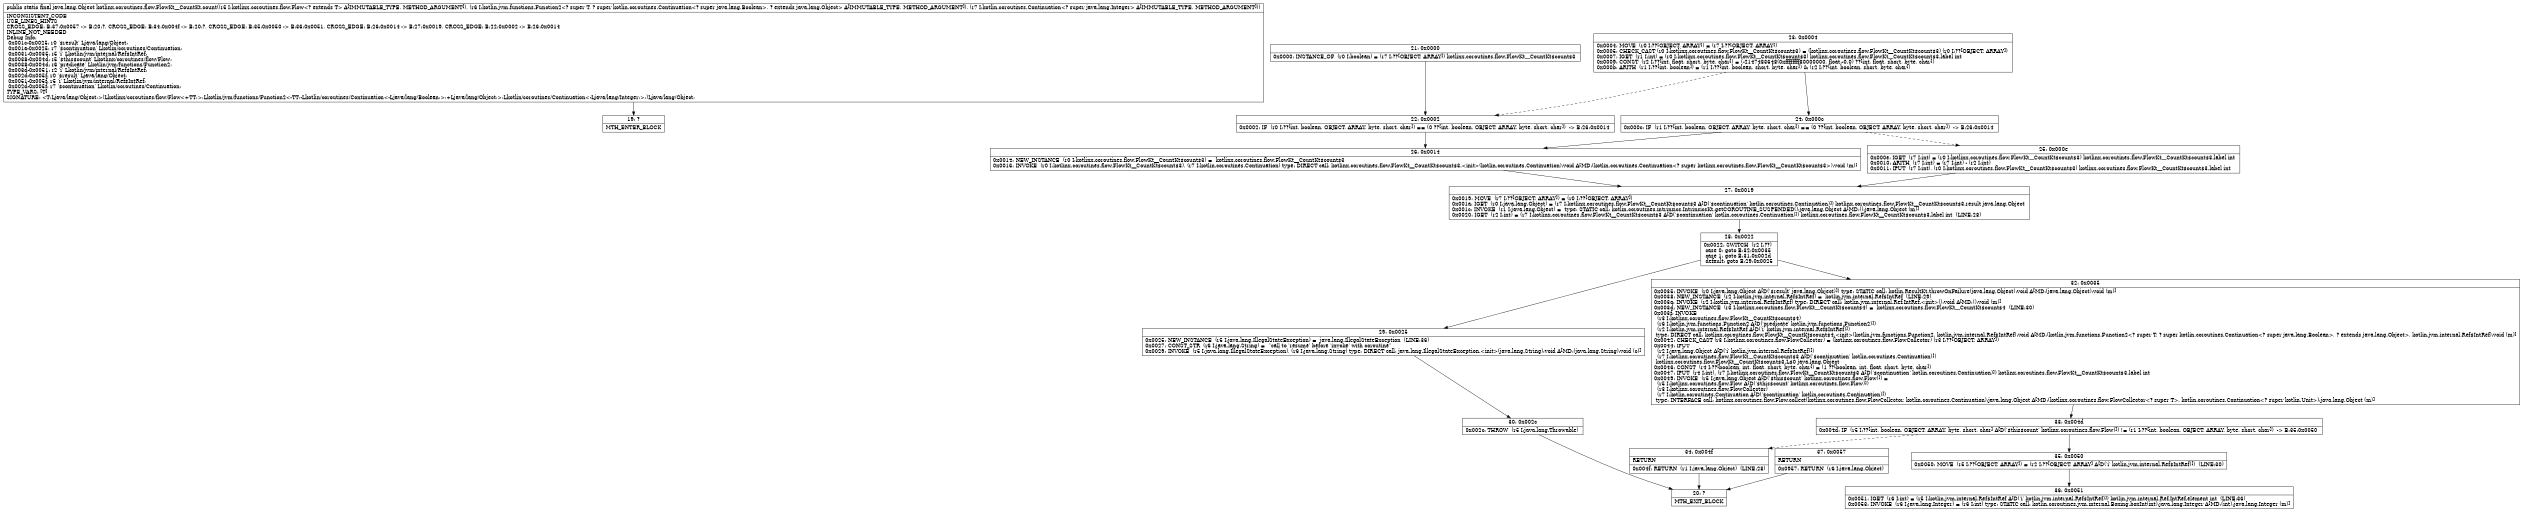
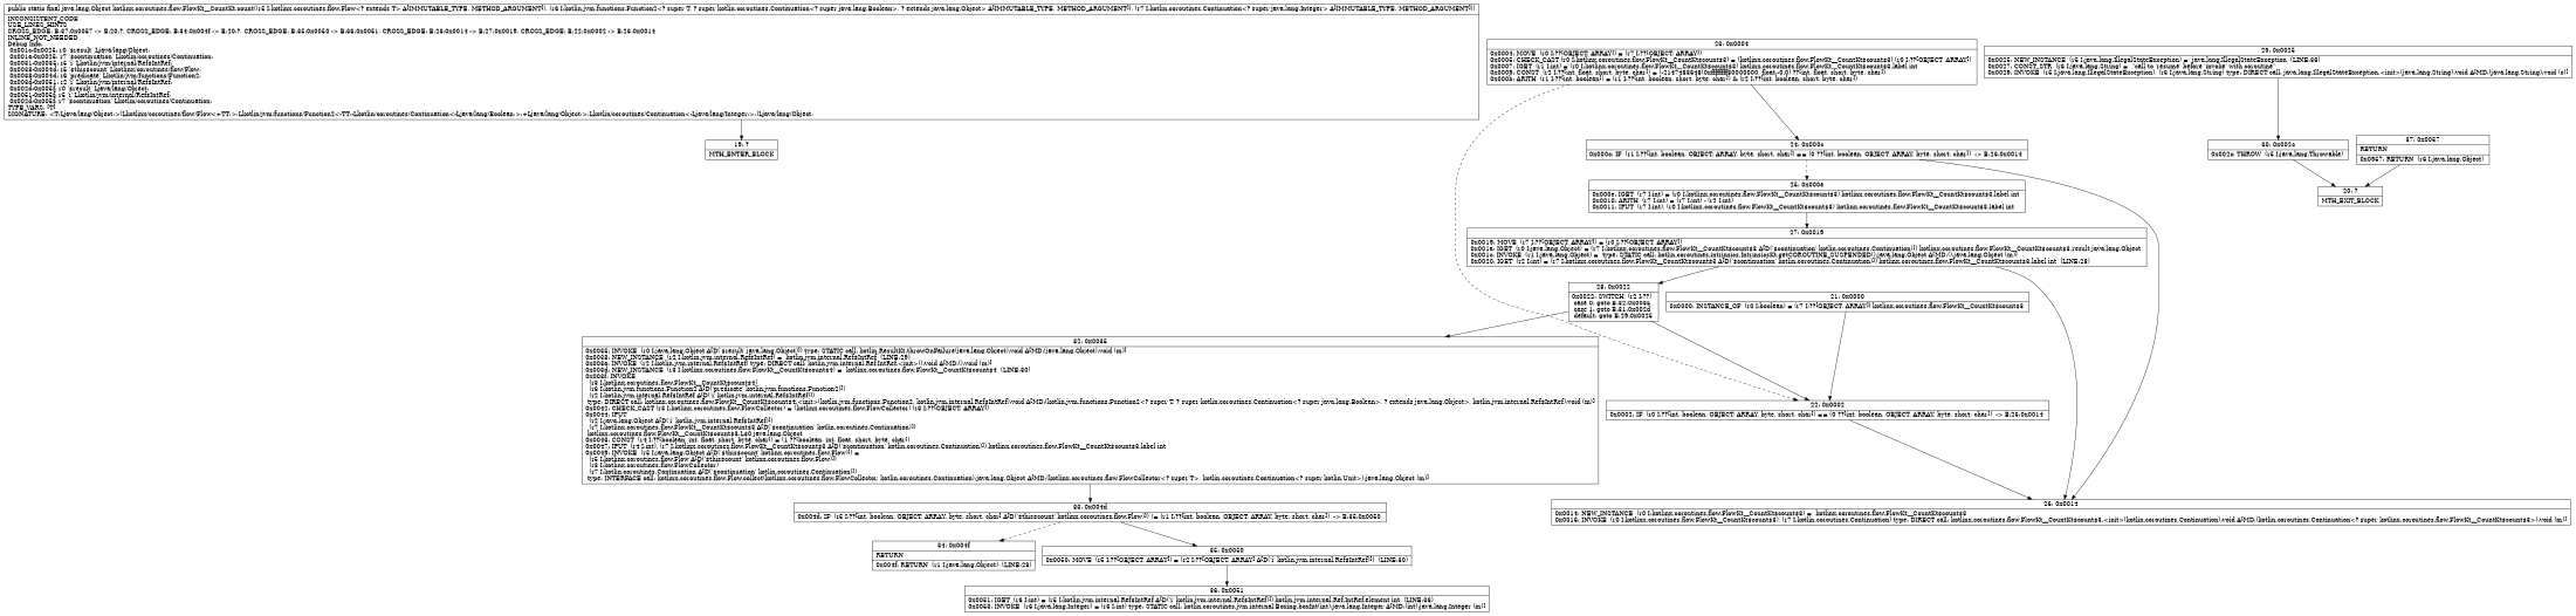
  digraph {
    node [shape=record]
    n1 [label="{19\:\ ?|MTH_ENTER_BLOCK\l}"]
    n2 [label="{21\:\ 0x0000|0x0000: INSTANCE_OF  (r0 I:boolean) = (r7 I:??[OBJECT, ARRAY]) kotlinx.coroutines.flow.FlowKt__CountKt$count$3 \l}"]
    n3 [label="{22\:\ 0x0002|0x0002: IF  (r0 I:??[int, boolean, OBJECT, ARRAY, byte, short, char]) == (0 ??[int, boolean, OBJECT, ARRAY, byte, short, char])  \-\> B:26:0x0014 \l}"]
    n4 [label="{26\:\ 0x0014|0x0014: NEW_INSTANCE  (r0 I:kotlinx.coroutines.flow.FlowKt__CountKt$count$3) =  kotlinx.coroutines.flow.FlowKt__CountKt$count$3 \l0x0016: INVOKE  (r0 I:kotlinx.coroutines.flow.FlowKt__CountKt$count$3), (r7 I:kotlin.coroutines.Continuation) type: DIRECT call: kotlinx.coroutines.flow.FlowKt__CountKt$count$3.\<init\>(kotlin.coroutines.Continuation):void A[MD:(kotlin.coroutines.Continuation\<? super kotlinx.coroutines.flow.FlowKt__CountKt$count$3\>):void (m)]\l}"]
    n5 [label="{23\:\ 0x0004|0x0004: MOVE  (r0 I:??[OBJECT, ARRAY]) = (r7 I:??[OBJECT, ARRAY]) \l0x0005: CHECK_CAST (r0 I:kotlinx.coroutines.flow.FlowKt__CountKt$count$3) = (kotlinx.coroutines.flow.FlowKt__CountKt$count$3) (r0 I:??[OBJECT, ARRAY]) \l0x0007: IGET  (r1 I:int) = (r0 I:kotlinx.coroutines.flow.FlowKt__CountKt$count$3) kotlinx.coroutines.flow.FlowKt__CountKt$count$3.label int \l0x0009: CONST  (r2 I:??[int, float, short, byte, char]) = (\-2147483648(0xffffffff80000000, float:\-0.0) ??[int, float, short, byte, char]) \l0x000b: ARITH  (r1 I:??[int, boolean]) = (r1 I:??[int, boolean, short, byte, char]) & (r2 I:??[int, boolean, short, byte, char]) \l}"]
    n6 [label="{24\:\ 0x000c|0x000c: IF  (r1 I:??[int, boolean, OBJECT, ARRAY, byte, short, char]) == (0 ??[int, boolean, OBJECT, ARRAY, byte, short, char])  \-\> B:26:0x0014 \l}"]
    n7 [label="{27\:\ 0x0019|0x0019: MOVE  (r7 I:??[OBJECT, ARRAY]) = (r0 I:??[OBJECT, ARRAY]) \l0x001a: IGET  (r0 I:java.lang.Object) = (r7 I:kotlinx.coroutines.flow.FlowKt__CountKt$count$3 A[D('$continuation' kotlin.coroutines.Continuation)]) kotlinx.coroutines.flow.FlowKt__CountKt$count$3.result java.lang.Object \l0x001c: INVOKE  (r1 I:java.lang.Object) =  type: STATIC call: kotlin.coroutines.intrinsics.IntrinsicsKt.getCOROUTINE_SUSPENDED():java.lang.Object A[MD:():java.lang.Object (m)]\l0x0020: IGET  (r2 I:int) = (r7 I:kotlinx.coroutines.flow.FlowKt__CountKt$count$3 A[D('$continuation' kotlin.coroutines.Continuation)]) kotlinx.coroutines.flow.FlowKt__CountKt$count$3.label int  (LINE:28)\l}"]
    n8 [label="{25\:\ 0x000e|0x000e: IGET  (r7 I:int) = (r0 I:kotlinx.coroutines.flow.FlowKt__CountKt$count$3) kotlinx.coroutines.flow.FlowKt__CountKt$count$3.label int \l0x0010: ARITH  (r7 I:int) = (r7 I:int) \- (r2 I:int) \l0x0011: IPUT  (r7 I:int), (r0 I:kotlinx.coroutines.flow.FlowKt__CountKt$count$3) kotlinx.coroutines.flow.FlowKt__CountKt$count$3.label int \l}"]
    n9 [label="{28\:\ 0x0022|0x0022: SWITCH  (r2 I:??)\l case 0: goto B:32:0x0035\l case 1: goto B:31:0x002d\l default: goto B:29:0x0025 \l}"]
    n10 [label="{29\:\ 0x0025|0x0025: NEW_INSTANCE  (r5 I:java.lang.IllegalStateException) =  java.lang.IllegalStateException  (LINE:36)\l0x0027: CONST_STR  (r6 I:java.lang.String) =  \"call to 'resume' before 'invoke' with coroutine\" \l0x0029: INVOKE  (r5 I:java.lang.IllegalStateException), (r6 I:java.lang.String) type: DIRECT call: java.lang.IllegalStateException.\<init\>(java.lang.String):void A[MD:(java.lang.String):void (c)]\l}"]
    n11 [label="{32\:\ 0x0035|0x0035: INVOKE  (r0 I:java.lang.Object A[D('$result' java.lang.Object)]) type: STATIC call: kotlin.ResultKt.throwOnFailure(java.lang.Object):void A[MD:(java.lang.Object):void (m)]\l0x0038: NEW_INSTANCE  (r2 I:kotlin.jvm.internal.Ref$IntRef) =  kotlin.jvm.internal.Ref$IntRef  (LINE:29)\l0x003a: INVOKE  (r2 I:kotlin.jvm.internal.Ref$IntRef) type: DIRECT call: kotlin.jvm.internal.Ref.IntRef.\<init\>():void A[MD:():void (m)]\l0x003d: NEW_INSTANCE  (r3 I:kotlinx.coroutines.flow.FlowKt__CountKt$count$4) =  kotlinx.coroutines.flow.FlowKt__CountKt$count$4  (LINE:30)\l0x003f: INVOKE  \l  (r3 I:kotlinx.coroutines.flow.FlowKt__CountKt$count$4)\l  (r6 I:kotlin.jvm.functions.Function2 A[D('predicate' kotlin.jvm.functions.Function2)])\l  (r2 I:kotlin.jvm.internal.Ref$IntRef A[D('i' kotlin.jvm.internal.Ref$IntRef)])\l type: DIRECT call: kotlinx.coroutines.flow.FlowKt__CountKt$count$4.\<init\>(kotlin.jvm.functions.Function2, kotlin.jvm.internal.Ref$IntRef):void A[MD:(kotlin.jvm.functions.Function2\<? super T, ? super kotlin.coroutines.Continuation\<? super java.lang.Boolean\>, ? extends java.lang.Object\>, kotlin.jvm.internal.Ref$IntRef):void (m)]\l0x0042: CHECK_CAST (r3 I:kotlinx.coroutines.flow.FlowCollector) = (kotlinx.coroutines.flow.FlowCollector) (r3 I:??[OBJECT, ARRAY]) \l0x0044: IPUT  \l  (r2 I:java.lang.Object A[D('i' kotlin.jvm.internal.Ref$IntRef)])\l  (r7 I:kotlinx.coroutines.flow.FlowKt__CountKt$count$3 A[D('$continuation' kotlin.coroutines.Continuation)])\l kotlinx.coroutines.flow.FlowKt__CountKt$count$3.L$0 java.lang.Object \l0x0046: CONST  (r4 I:??[boolean, int, float, short, byte, char]) = (1 ??[boolean, int, float, short, byte, char]) \l0x0047: IPUT  (r4 I:int), (r7 I:kotlinx.coroutines.flow.FlowKt__CountKt$count$3 A[D('$continuation' kotlin.coroutines.Continuation)]) kotlinx.coroutines.flow.FlowKt__CountKt$count$3.label int \l0x0049: INVOKE  (r5 I:java.lang.Object A[D('$this$count' kotlinx.coroutines.flow.Flow)]) = \l  (r5 I:kotlinx.coroutines.flow.Flow A[D('$this$count' kotlinx.coroutines.flow.Flow)])\l  (r3 I:kotlinx.coroutines.flow.FlowCollector)\l  (r7 I:kotlin.coroutines.Continuation A[D('$continuation' kotlin.coroutines.Continuation)])\l type: INTERFACE call: kotlinx.coroutines.flow.Flow.collect(kotlinx.coroutines.flow.FlowCollector, kotlin.coroutines.Continuation):java.lang.Object A[MD:(kotlinx.coroutines.flow.FlowCollector\<? super T\>, kotlin.coroutines.Continuation\<? super kotlin.Unit\>):java.lang.Object (m)]\l}"]
    n12 [label="{30\:\ 0x002c|0x002c: THROW  (r5 I:java.lang.Throwable) \l}"]
    n13 [label="{33\:\ 0x004d|0x004d: IF  (r5 I:??[int, boolean, OBJECT, ARRAY, byte, short, char] A[D('$this$count' kotlinx.coroutines.flow.Flow)]) != (r1 I:??[int, boolean, OBJECT, ARRAY, byte, short, char])  \-\> B:35:0x0050 \l}"]
    n14 [label="{20\:\ ?|MTH_EXIT_BLOCK\l}"]
    n15 [label="{36\:\ 0x0051|0x0051: IGET  (r6 I:int) = (r5 I:kotlin.jvm.internal.Ref$IntRef A[D('i' kotlin.jvm.internal.Ref$IntRef)]) kotlin.jvm.internal.Ref.IntRef.element int  (LINE:36)\l0x0053: INVOKE  (r6 I:java.lang.Integer) = (r6 I:int) type: STATIC call: kotlin.coroutines.jvm.internal.Boxing.boxInt(int):java.lang.Integer A[MD:(int):java.lang.Integer (m)]\l}"]
    n16 [label="{37\:\ 0x0057|RETURN\l|0x0957: RETURN  (r6 I:java.lang.Object) \l}"]
    n17 [label="{34\:\ 0x004f|RETURN\l|0x004f: RETURN  (r1 I:java.lang.Object)  (LINE:28)\l}"]
    n18 [label="{35\:\ 0x0050|0x0050: MOVE  (r5 I:??[OBJECT, ARRAY]) = (r2 I:??[OBJECT, ARRAY] A[D('i' kotlin.jvm.internal.Ref$IntRef)])  (LINE:30)\l}"]
    n19 [label="{public static final java.lang.Object kotlinx.coroutines.flow.FlowKt__CountKt.count((r5 I:kotlinx.coroutines.flow.Flow\<? extends T\> A[IMMUTABLE_TYPE, METHOD_ARGUMENT]), (r6 I:kotlin.jvm.functions.Function2\<? super T, ? super kotlin.coroutines.Continuation\<? super java.lang.Boolean\>, ? extends java.lang.Object\> A[IMMUTABLE_TYPE, METHOD_ARGUMENT]), (r7 I:kotlin.coroutines.Continuation\<? super java.lang.Integer\> A[IMMUTABLE_TYPE, METHOD_ARGUMENT]))  | INCONSISTENT_CODE\lUSE_LINES_HINTS\lCROSS_EDGE: B:37:0x0057 \-\> B:20:?, CROSS_EDGE: B:34:0x004f \-\> B:20:?, CROSS_EDGE: B:35:0x0050 \-\> B:36:0x0051, CROSS_EDGE: B:26:0x0014 \-\> B:27:0x0019, CROSS_EDGE: B:22:0x0002 \-\> B:26:0x0014\lINLINE_NOT_NEEDED\lDebug Info:\l  0x001c\-0x0025: r0 '$result' Ljava\/lang\/Object;\l  0x001a\-0x0025: r7 '$continuation' Lkotlin\/coroutines\/Continuation;\l  0x0031\-0x0035: r5 'i' Lkotlin\/jvm\/internal\/Ref$IntRef;\l  0x0038\-0x004d: r5 '$this$count' Lkotlinx\/coroutines\/flow\/Flow;\l  0x0038\-0x004d: r6 'predicate' Lkotlin\/jvm\/functions\/Function2;\l  0x003d\-0x0051: r2 'i' Lkotlin\/jvm\/internal\/Ref$IntRef;\l  0x002d\-0x005f: r0 '$result' Ljava\/lang\/Object;\l  0x0051\-0x005f: r5 'i' Lkotlin\/jvm\/internal\/Ref$IntRef;\l  0x002d\-0x005f: r7 '$continuation' Lkotlin\/coroutines\/Continuation;\lTYPE_VARS: [T]\lSIGNATURE: \<T:Ljava\/lang\/Object;\>(Lkotlinx\/coroutines\/flow\/Flow\<+TT;\>;Lkotlin\/jvm\/functions\/Function2\<\-TT;\-Lkotlin\/coroutines\/Continuation\<\-Ljava\/lang\/Boolean;\>;+Ljava\/lang\/Object;\>;Lkotlin\/coroutines\/Continuation\<\-Ljava\/lang\/Integer;\>;)Ljava\/lang\/Object;\l}"]
    n2 -> n3
    n3 -> n4
-   n4 -> n7
+   n7 -> n4
    n5 -> n3 [style=dashed]
    n5 -> n6
    n6 -> n4
    n6 -> n8 [style=dashed]
    n7 -> n9
    n8 -> n7
-   n9 -> n10
+   n9 -> n3
    n9 -> n11
    n10 -> n12
    n11 -> n13
    n12 -> n14
    n13 -> n17 [style=dashed]
    n13 -> n18
    n16 -> n14
-   n17 -> n14
    n18 -> n15
    n19 -> n1
  }
